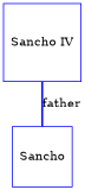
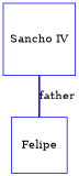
  digraph {
    node [color=blue regular=1 shape=box]
-   n1 [label=Sancho]
+   n1 [label=Felipe]
    n2 [label="Sancho IV"]
    n2 -> n1 [arrowsize=0.0 dir=none label=father color=blue style=bold]
  }
